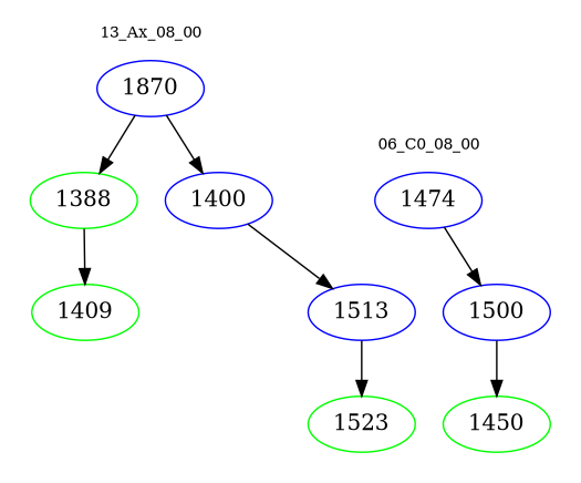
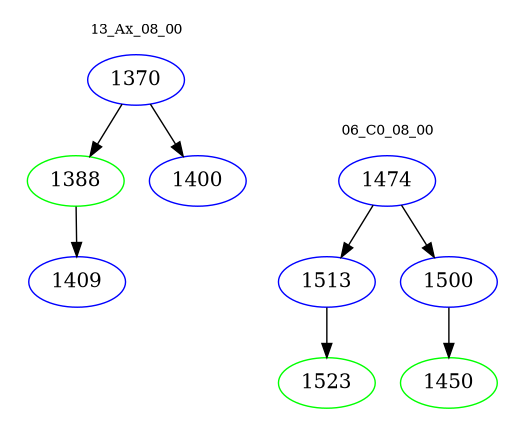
  digraph {
    node [color=blue]
    edge [color=black]
-   n1 [label=1870]
+   n1 [label=1370]
    n2 [color=green label=1388]
    n3 [label=1400]
-   n4 [color=green label=1409]
+   n4 [label=1409]
    n5 [label=1474]
    n6 [color=green label=1450]
    n7 [label=1513]
    n8 [label=1500]
    n9 [color=green label=1523]
    subgraph cluster_1 {
      color=white
      fontsize=10
      label="13_Ax_08_00"
      n1
      n2
      n3
      n4
    }
    subgraph cluster_2 {
      color=white
      fontsize=10
      label="06_C0_08_00"
      n5
      n6
      n7
      n8
      n9
    }
    n1 -> n2
    n1 -> n3
    n2 -> n4
-   n3 -> n7
+   n5 -> n7
    n5 -> n8
    n7 -> n9
    n8 -> n6
  }
